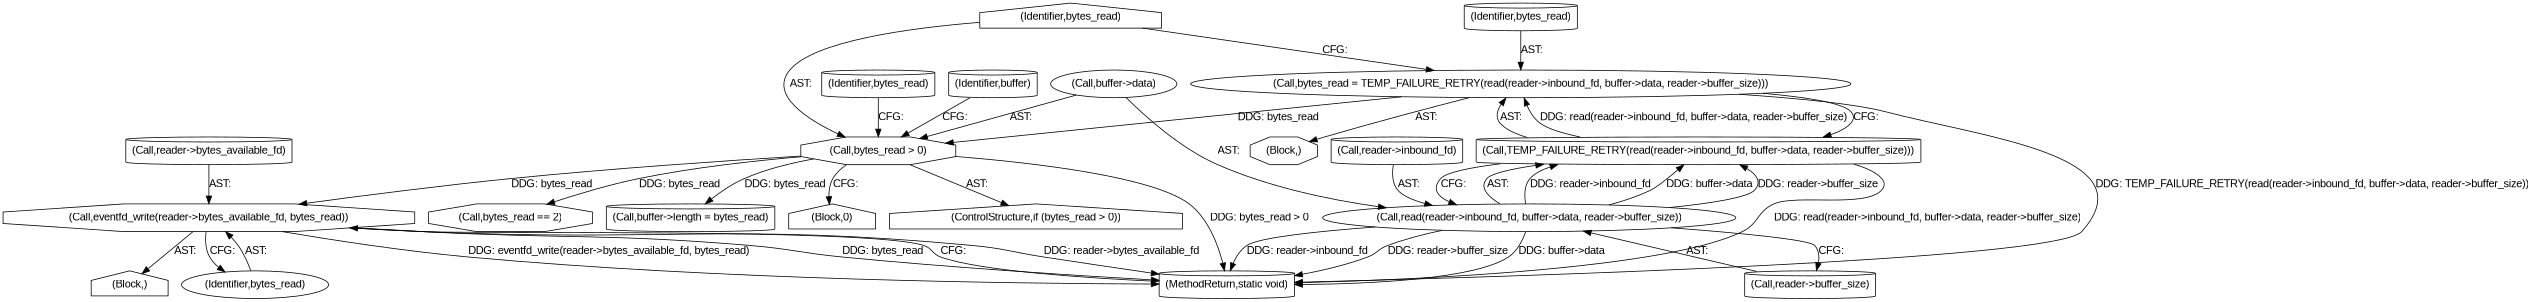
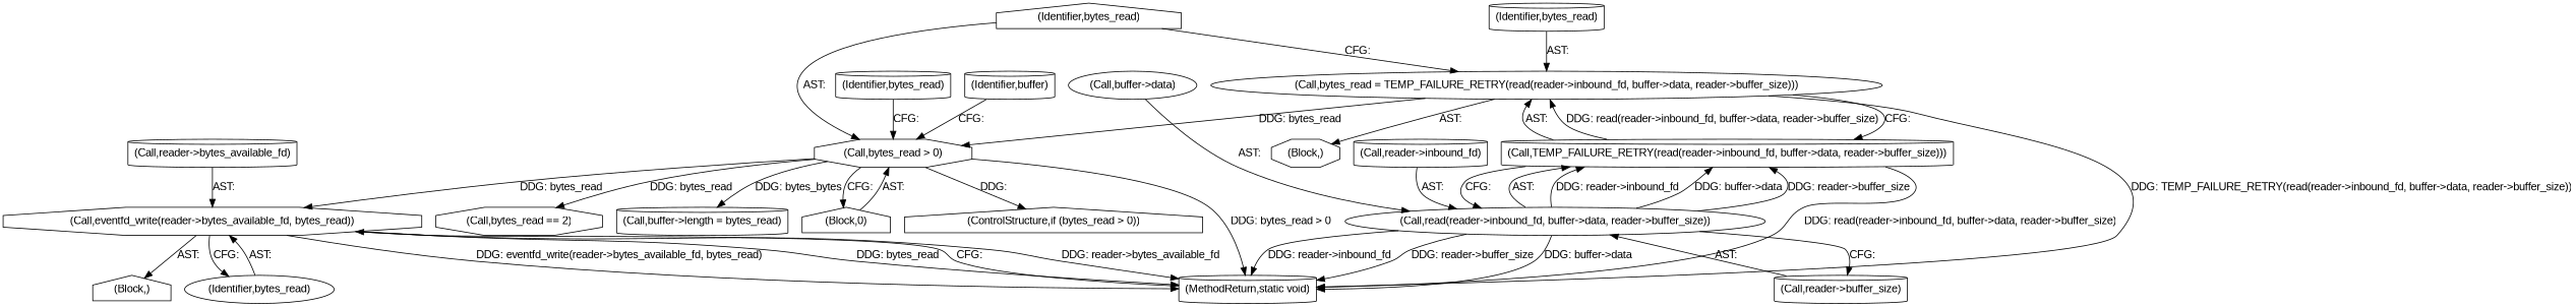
  digraph {
    fontname="Liberation Sans"
    node [fontname="Liberation Sans" shape=cylinder]
    edge [fontname="Liberation Sans"]
    n1 [label="(Call,eventfd_write(reader->bytes_available_fd, bytes_read))" shape=octagon]
    n2 [label="(MethodReturn,static void)"]
    n3 [label="(Block,)" shape=house]
    n4 [label="(Identifier,bytes_read)" shape=ellipse]
    n5 [label="(Call,bytes_read > 0)" shape=octagon]
    n6 [label="(Block,0)" shape=house]
    n7 [label="(Call,bytes_read == 2)" shape=octagon]
    n8 [label="(Call,buffer->length = bytes_read)"]
    n9 [label="(ControlStructure,if (bytes_read > 0))" shape=house]
    n10 [label="(Call,bytes_read = TEMP_FAILURE_RETRY(read(reader->inbound_fd, buffer->data, reader->buffer_size)))" shape=ellipse]
    n11 [label="(Call,TEMP_FAILURE_RETRY(read(reader->inbound_fd, buffer->data, reader->buffer_size)))"]
    n12 [label="(Block,)" shape=octagon]
    n13 [label="(Call,read(reader->inbound_fd, buffer->data, reader->buffer_size))" shape=ellipse]
    n14 [label="(Call,reader->buffer_size)"]
    n15 [label="(Identifier,bytes_read)"]
    n16 [label="(Identifier,bytes_read)"]
    n17 [label="(Identifier,bytes_read)" shape=house]
    n18 [label="(Call,reader->inbound_fd)"]
    n19 [label="(Identifier,buffer)"]
    n20 [label="(Call,buffer->data)" shape=ellipse]
    n21 [label="(Call,reader->bytes_available_fd)"]
    n1 -> n2 [label="DDG: reader->bytes_available_fd"]
    n1 -> n2 [label="DDG: eventfd_write(reader->bytes_available_fd, bytes_read)"]
    n1 -> n2 [label="DDG: bytes_read"]
    n1 -> n3 [label="AST: "]
    n1 -> n4 [label="CFG: "]
    n2 -> n1 [label="CFG: "]
    n4 -> n1 [label="AST: "]
    n5 -> n1 [label="DDG: bytes_read"]
    n5 -> n2 [label="DDG: bytes_read > 0"]
    n5 -> n6 [label="CFG: "]
    n5 -> n7 [label="DDG: bytes_read"]
-   n5 -> n8 [label="DDG: bytes_read"]
-   n5 -> n9 [label="AST: "]
-   n20 -> n5 [label="AST: "]
+   n5 -> n8 [label="DDG: bytes_bytes"]
+   n5 -> n9 [label="DDG: "]
+   n6 -> n5 [label="AST: "]
    n10 -> n2 [label="DDG: TEMP_FAILURE_RETRY(read(reader->inbound_fd, buffer->data, reader->buffer_size))"]
    n10 -> n5 [label="DDG: bytes_read"]
    n10 -> n11 [label="CFG: "]
    n10 -> n12 [label="AST: "]
    n11 -> n2 [label="DDG: read(reader->inbound_fd, buffer->data, reader->buffer_size)"]
    n11 -> n10 [label="AST: "]
    n11 -> n10 [label="DDG: read(reader->inbound_fd, buffer->data, reader->buffer_size)"]
    n11 -> n13 [label="CFG: "]
    n13 -> n2 [label="DDG: reader->inbound_fd"]
    n13 -> n2 [label="DDG: reader->buffer_size"]
    n13 -> n2 [label="DDG: buffer->data"]
    n13 -> n11 [label="AST: "]
    n13 -> n11 [label="DDG: reader->inbound_fd"]
    n13 -> n11 [label="DDG: buffer->data"]
    n13 -> n11 [label="DDG: reader->buffer_size"]
    n13 -> n14 [label="CFG: "]
    n14 -> n13 [label="AST: "]
    n15 -> n5 [label="CFG: "]
    n16 -> n10 [label="AST: "]
    n17 -> n5 [label="AST: "]
    n17 -> n10 [label="CFG: "]
    n18 -> n13 [label="AST: "]
    n19 -> n5 [label="CFG: "]
    n20 -> n13 [label="AST: "]
    n21 -> n1 [label="AST: "]
  }
